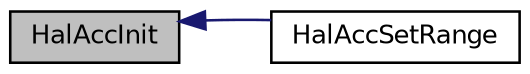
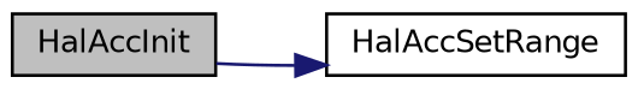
  digraph {
    rankdir=LR
    node [color=black fontname=Helvetica fontsize=10 shape=record style=filled]
    n1 [fillcolor=grey75 fontcolor=black height=0.2 label=HalAccInit width=0.4]
    n2 [fillcolor=white height=0.2 label=HalAccSetRange width=0.4]
-   n2 -> n1 [color=midnightblue fontname=Helvetica fontsize=10 labelfontname=Helvetica labelfontsize=10 style=solid]
+   n1 -> n2 [color=midnightblue fontname=Helvetica fontsize=10 labelfontname=Helvetica labelfontsize=10 style=solid]
  }
